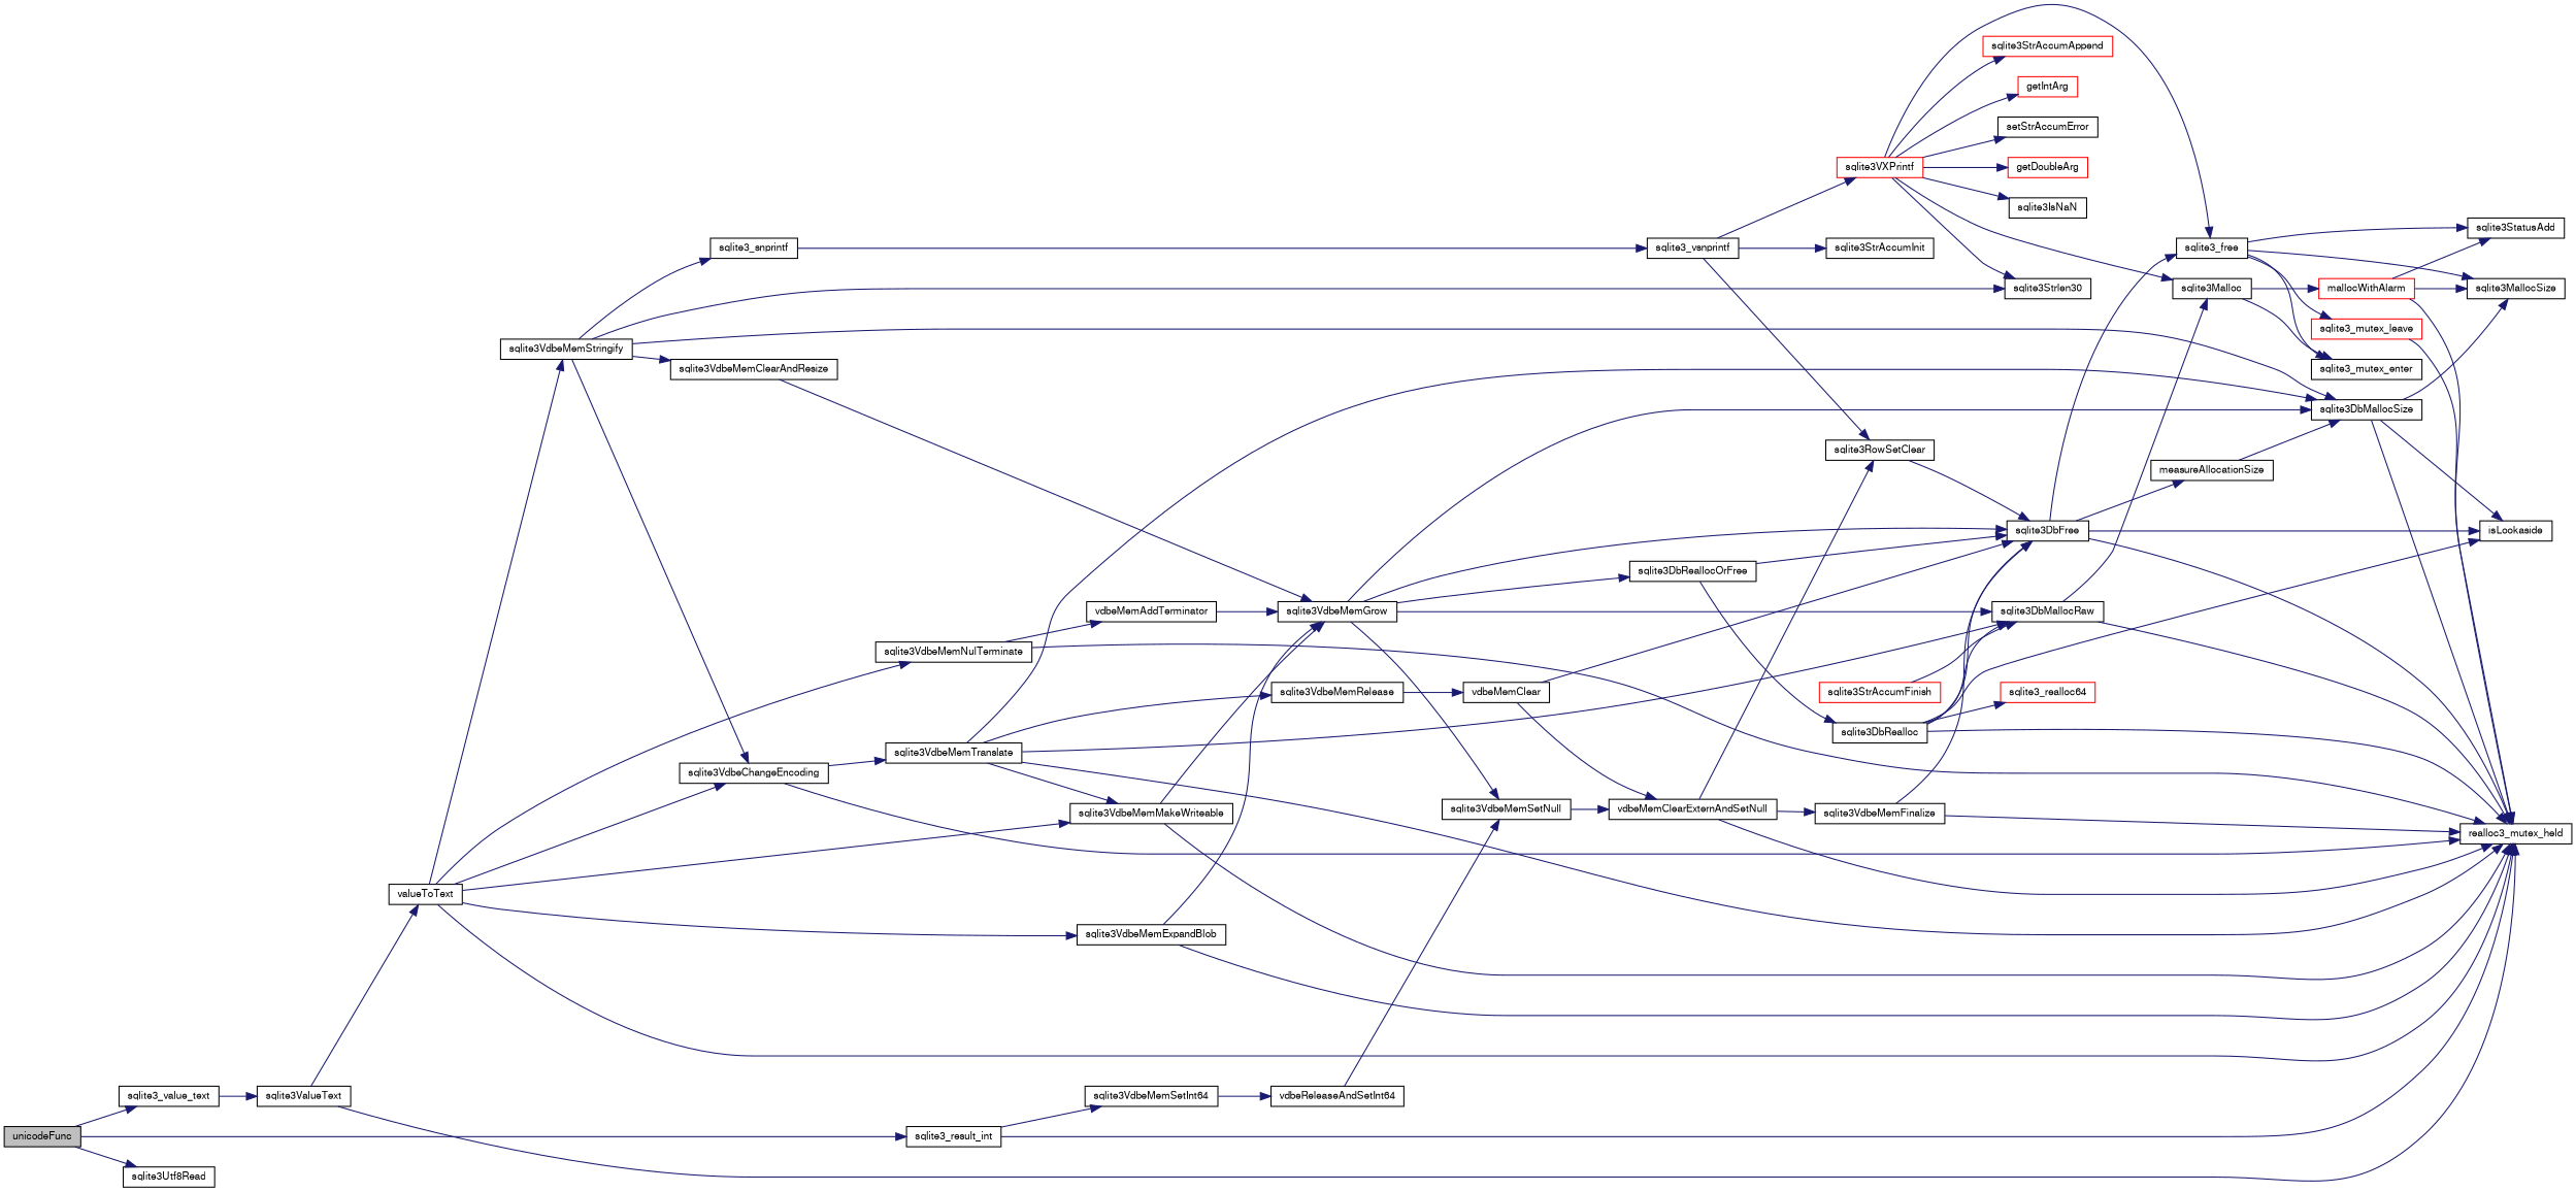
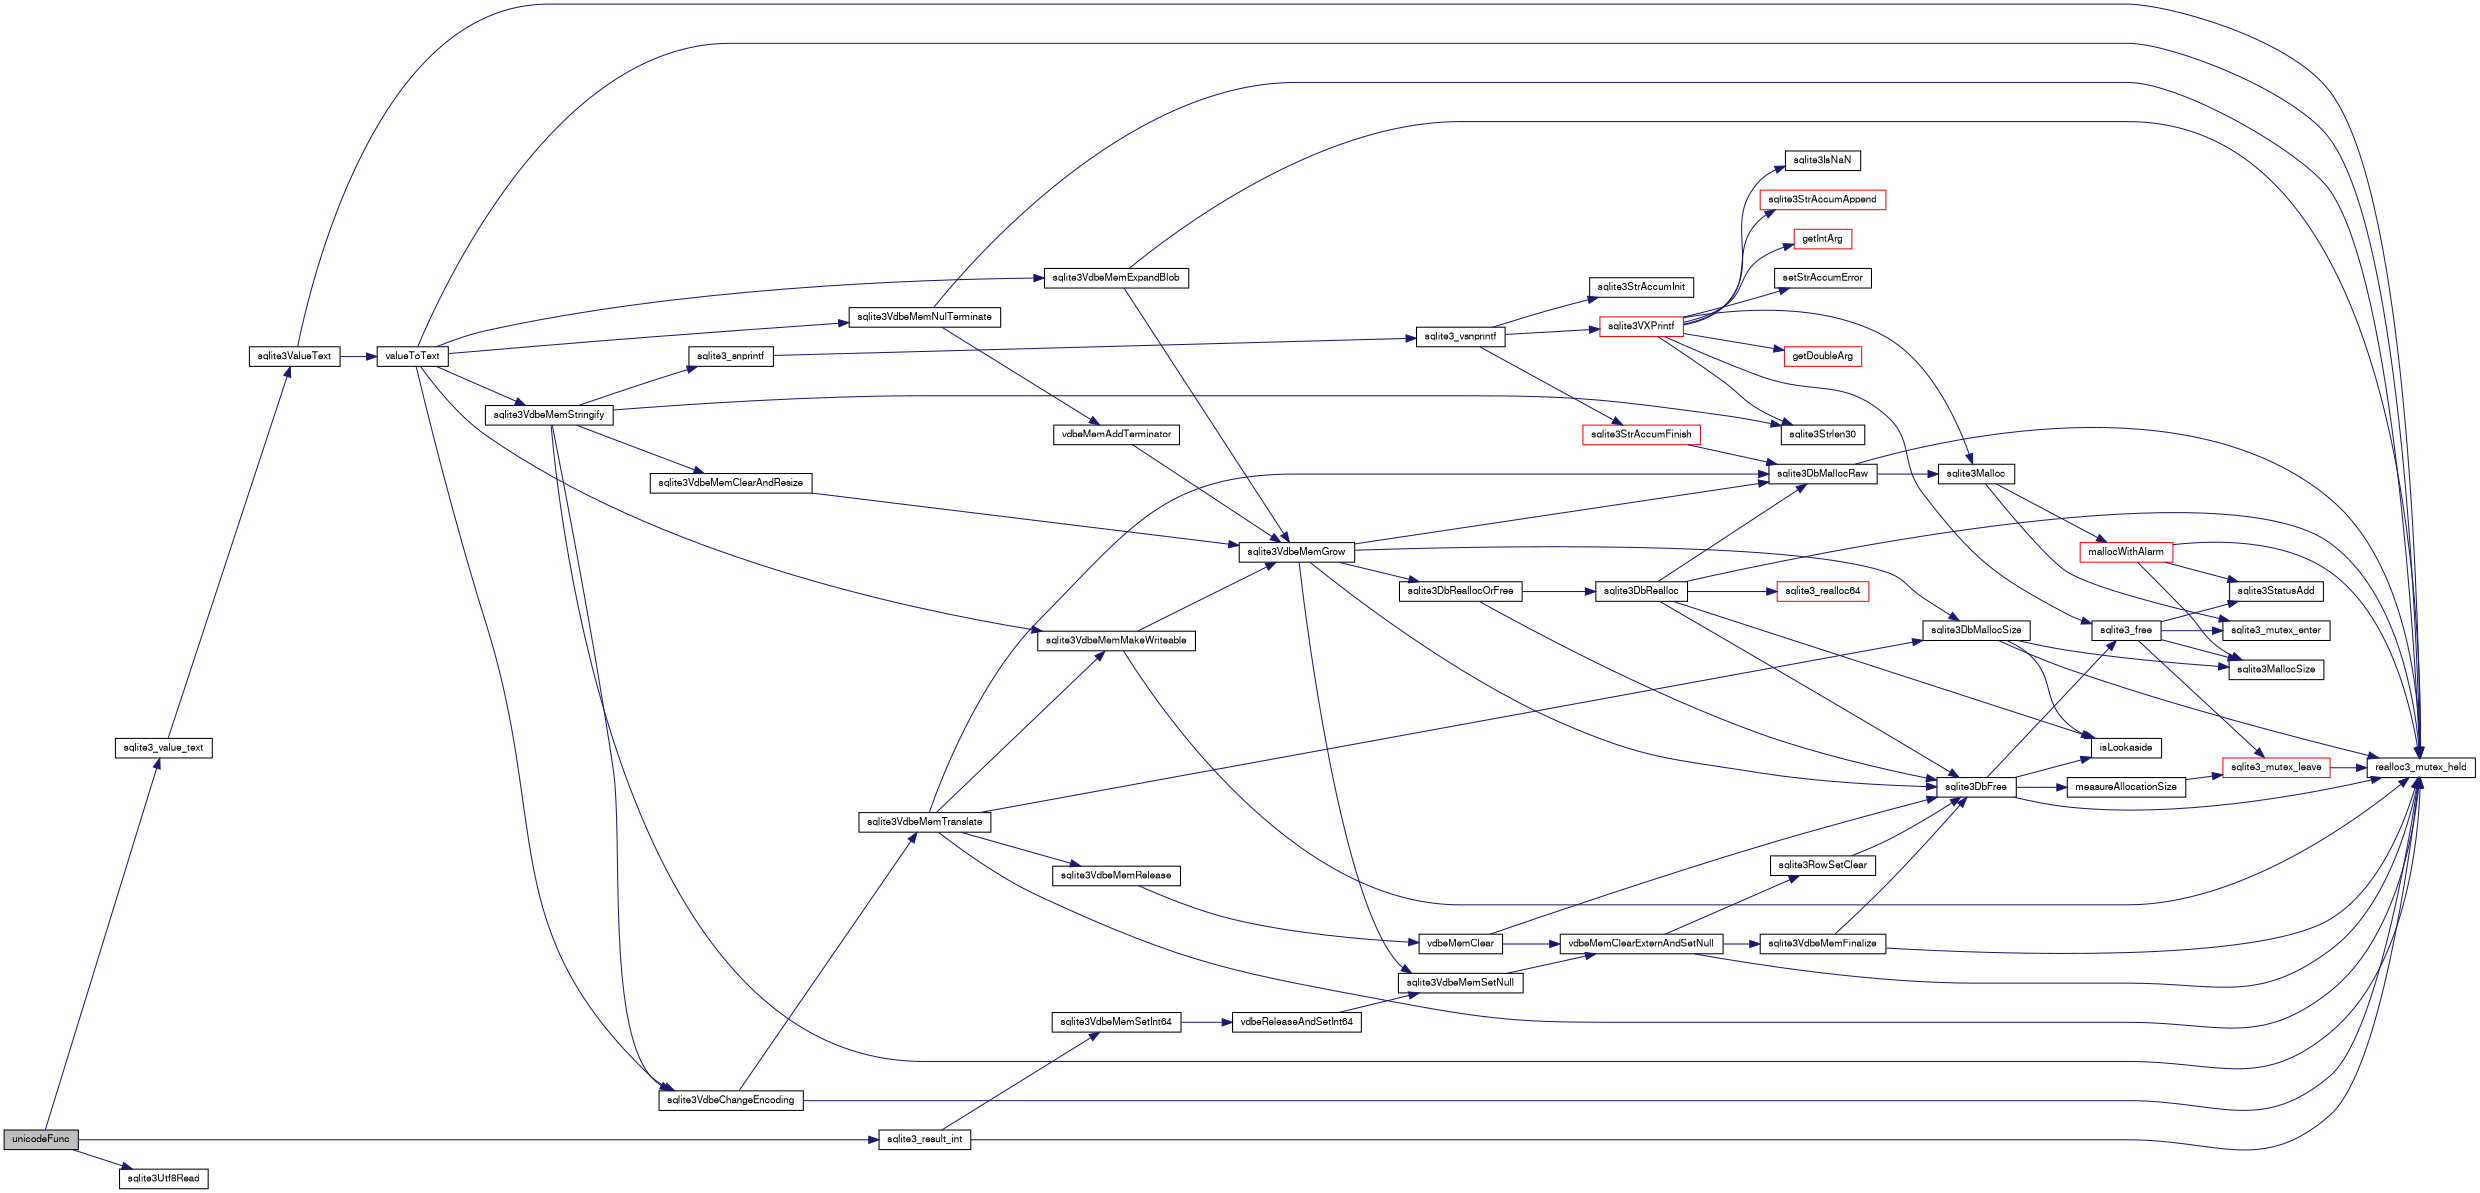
  digraph {
    rankdir=LR
    node [color=black fillcolor=white fontname=FreeSans fontsize=10 shape=record style=filled]
    edge [color=midnightblue fontname=FreeSans fontsize=10 labelfontname=FreeSans labelfontsize=10 style=solid]
    n1 [fillcolor=grey75 fontcolor=black height=0.2 label=unicodeFunc width=0.4]
    n2 [height=0.2 label=sqlite3_value_text width=0.4]
    n3 [height=0.2 label=sqlite3_result_int width=0.4]
    n4 [height=0.2 label=sqlite3Utf8Read width=0.4]
    n5 [height=0.2 label=sqlite3ValueText width=0.4]
    n6 [height=0.2 label=realloc3_mutex_held width=0.4]
    n7 [height=0.2 label=sqlite3VdbeMemSetInt64 width=0.4]
    n8 [height=0.2 label=valueToText width=0.4]
    n9 [height=0.2 label=sqlite3VdbeMemExpandBlob width=0.4]
    n10 [height=0.2 label=sqlite3VdbeChangeEncoding width=0.4]
    n11 [height=0.2 label=sqlite3VdbeMemMakeWriteable width=0.4]
    n12 [height=0.2 label=sqlite3VdbeMemNulTerminate width=0.4]
    n13 [height=0.2 label=sqlite3VdbeMemStringify width=0.4]
    n14 [height=0.2 label=sqlite3VdbeMemGrow width=0.4]
    n15 [height=0.2 label=sqlite3VdbeMemTranslate width=0.4]
    n16 [height=0.2 label=vdbeMemAddTerminator width=0.4]
    n17 [height=0.2 label=sqlite3VdbeMemClearAndResize width=0.4]
    n18 [height=0.2 label=sqlite3_snprintf width=0.4]
    n19 [height=0.2 label=sqlite3Strlen30 width=0.4]
    n20 [height=0.2 label=sqlite3DbMallocSize width=0.4]
    n21 [height=0.2 label=sqlite3DbReallocOrFree width=0.4]
    n22 [height=0.2 label=sqlite3DbMallocRaw width=0.4]
    n23 [height=0.2 label=sqlite3DbFree width=0.4]
    n24 [height=0.2 label=sqlite3VdbeMemSetNull width=0.4]
    n25 [height=0.2 label=sqlite3MallocSize width=0.4]
    n26 [height=0.2 label=isLookaside width=0.4]
    n27 [height=0.2 label=sqlite3DbRealloc width=0.4]
    n28 [height=0.2 label=sqlite3Malloc width=0.4]
    n29 [height=0.2 label=measureAllocationSize width=0.4]
    n30 [height=0.2 label=sqlite3_free width=0.4]
    n31 [height=0.2 label=vdbeMemClearExternAndSetNull width=0.4]
    n32 [color=red height=0.2 label=sqlite3_realloc64 width=0.4]
    n33 [height=0.2 label=sqlite3_mutex_enter width=0.4]
    n34 [color=red height=0.2 label=mallocWithAlarm width=0.4]
    n35 [height=0.2 label=sqlite3StatusAdd width=0.4]
    n36 [color=red height=0.2 label=sqlite3_mutex_leave width=0.4]
    n37 [height=0.2 label=sqlite3VdbeMemFinalize width=0.4]
    n38 [height=0.2 label=sqlite3RowSetClear width=0.4]
    n39 [height=0.2 label=sqlite3VdbeMemRelease width=0.4]
    n40 [height=0.2 label=vdbeMemClear width=0.4]
    n41 [height=0.2 label=sqlite3_vsnprintf width=0.4]
    n42 [height=0.2 label=sqlite3StrAccumInit width=0.4]
    n43 [color=red height=0.2 label=sqlite3VXPrintf width=0.4]
    n44 [color=red height=0.2 label=sqlite3StrAccumFinish width=0.4]
    n45 [color=red height=0.2 label=sqlite3StrAccumAppend width=0.4]
    n46 [color=red height=0.2 label=getIntArg width=0.4]
    n47 [height=0.2 label=setStrAccumError width=0.4]
    n48 [color=red height=0.2 label=getDoubleArg width=0.4]
    n49 [height=0.2 label=sqlite3IsNaN width=0.4]
    n50 [height=0.2 label=vdbeReleaseAndSetInt64 width=0.4]
    n1 -> n2
    n1 -> n3
    n1 -> n4
    n2 -> n5
    n3 -> n6
    n3 -> n7
    n5 -> n6
    n5 -> n8
    n7 -> n50
    n8 -> n6
    n8 -> n9
    n8 -> n10
    n8 -> n11
    n8 -> n12
    n8 -> n13
    n9 -> n6
    n9 -> n14
    n10 -> n6
    n10 -> n15
    n11 -> n6
    n11 -> n14
    n12 -> n6
    n12 -> n16
-   n13 -> n20
+   n13 -> n6
    n13 -> n10
    n13 -> n17
    n13 -> n18
    n13 -> n19
    n14 -> n20
    n14 -> n21
    n14 -> n22
    n14 -> n23
    n14 -> n24
    n15 -> n6
    n15 -> n11
    n15 -> n20
    n15 -> n22
    n15 -> n39
    n16 -> n14
    n17 -> n14
    n18 -> n41
    n20 -> n6
    n20 -> n25
    n20 -> n26
    n21 -> n23
    n21 -> n27
    n22 -> n6
    n22 -> n28
    n23 -> n6
    n23 -> n26
    n23 -> n29
    n23 -> n30
    n24 -> n31
    n27 -> n6
    n27 -> n22
    n27 -> n23
    n27 -> n26
    n27 -> n32
    n28 -> n33
    n28 -> n34
-   n29 -> n20
+   n29 -> n36
    n30 -> n25
    n30 -> n33
    n30 -> n35
    n30 -> n36
    n31 -> n6
    n31 -> n37
    n31 -> n38
    n34 -> n6
    n34 -> n25
    n34 -> n35
    n36 -> n6
    n37 -> n6
    n37 -> n23
    n38 -> n23
    n39 -> n40
    n40 -> n23
    n40 -> n31
    n41 -> n42
    n41 -> n43
-   n41 -> n38
+   n41 -> n44
    n43 -> n19
    n43 -> n28
    n43 -> n30
    n43 -> n45
    n43 -> n46
    n43 -> n47
    n43 -> n48
    n43 -> n49
    n44 -> n22
    n50 -> n24
  }
